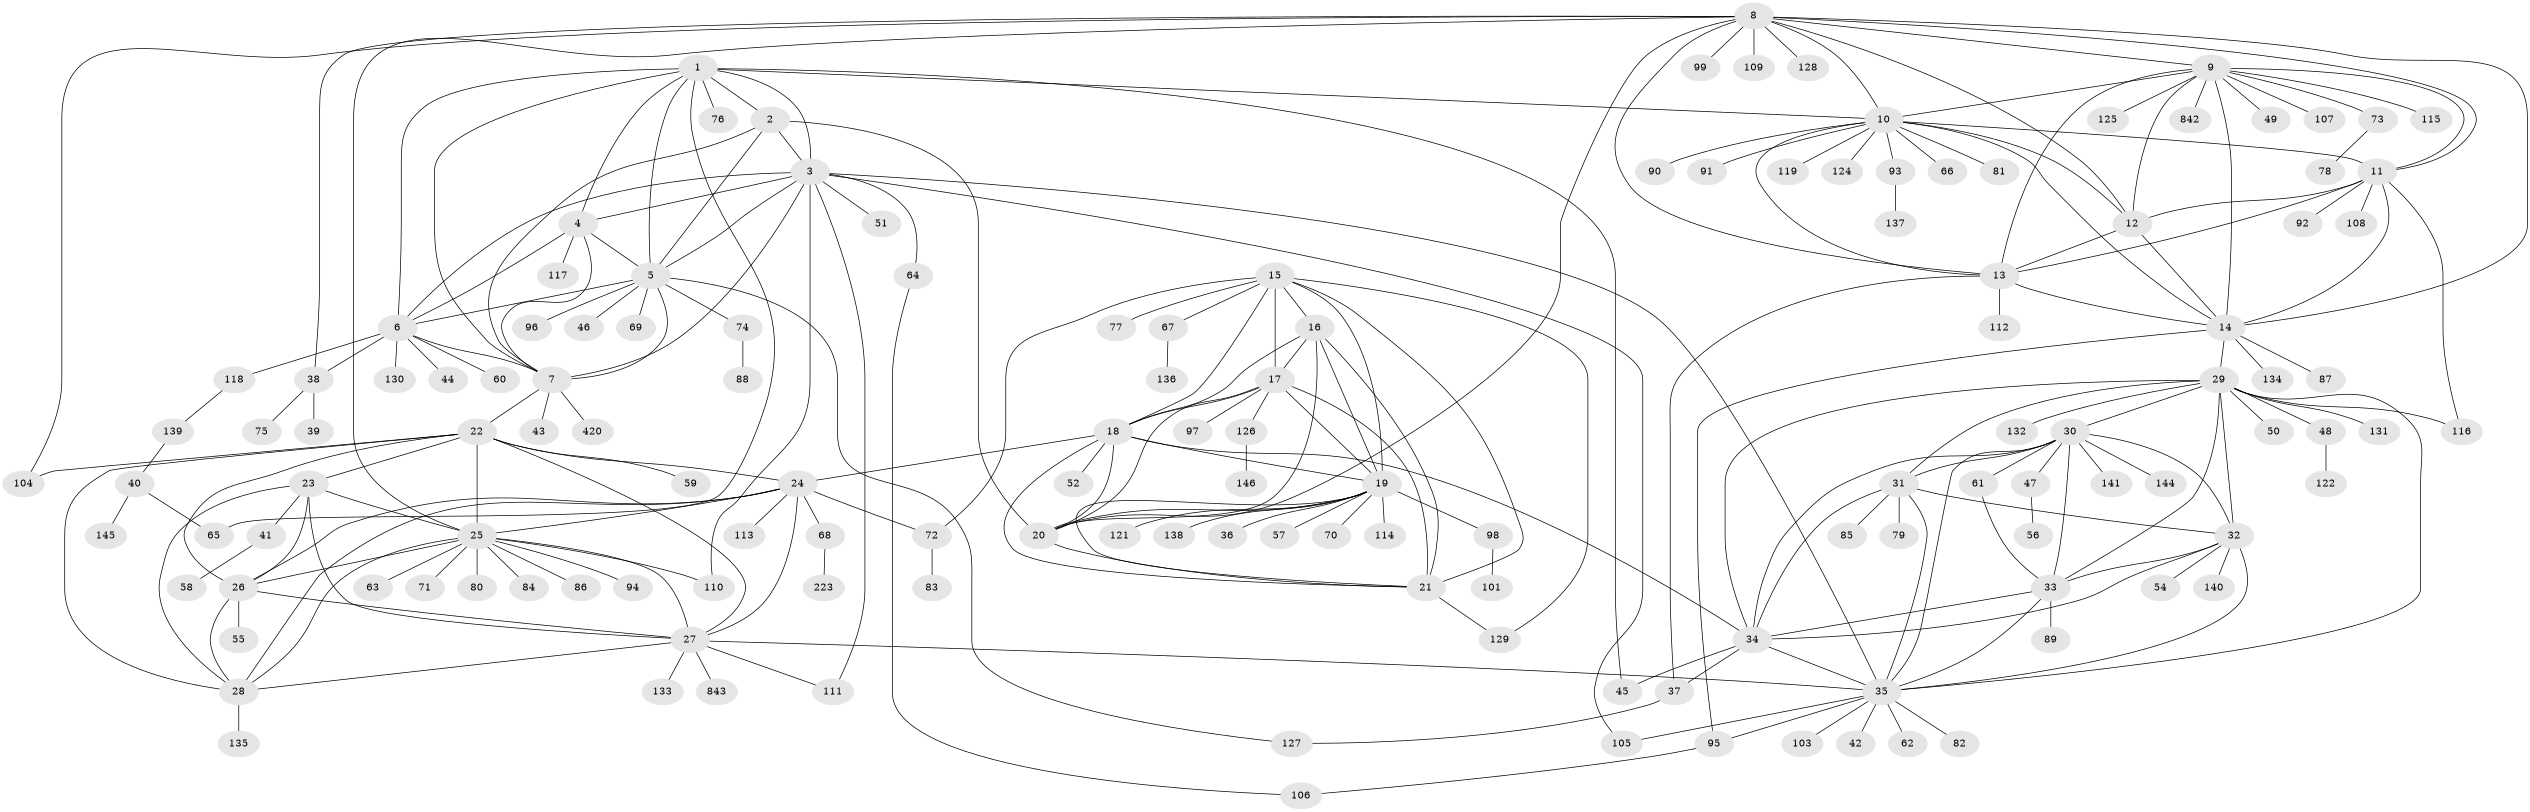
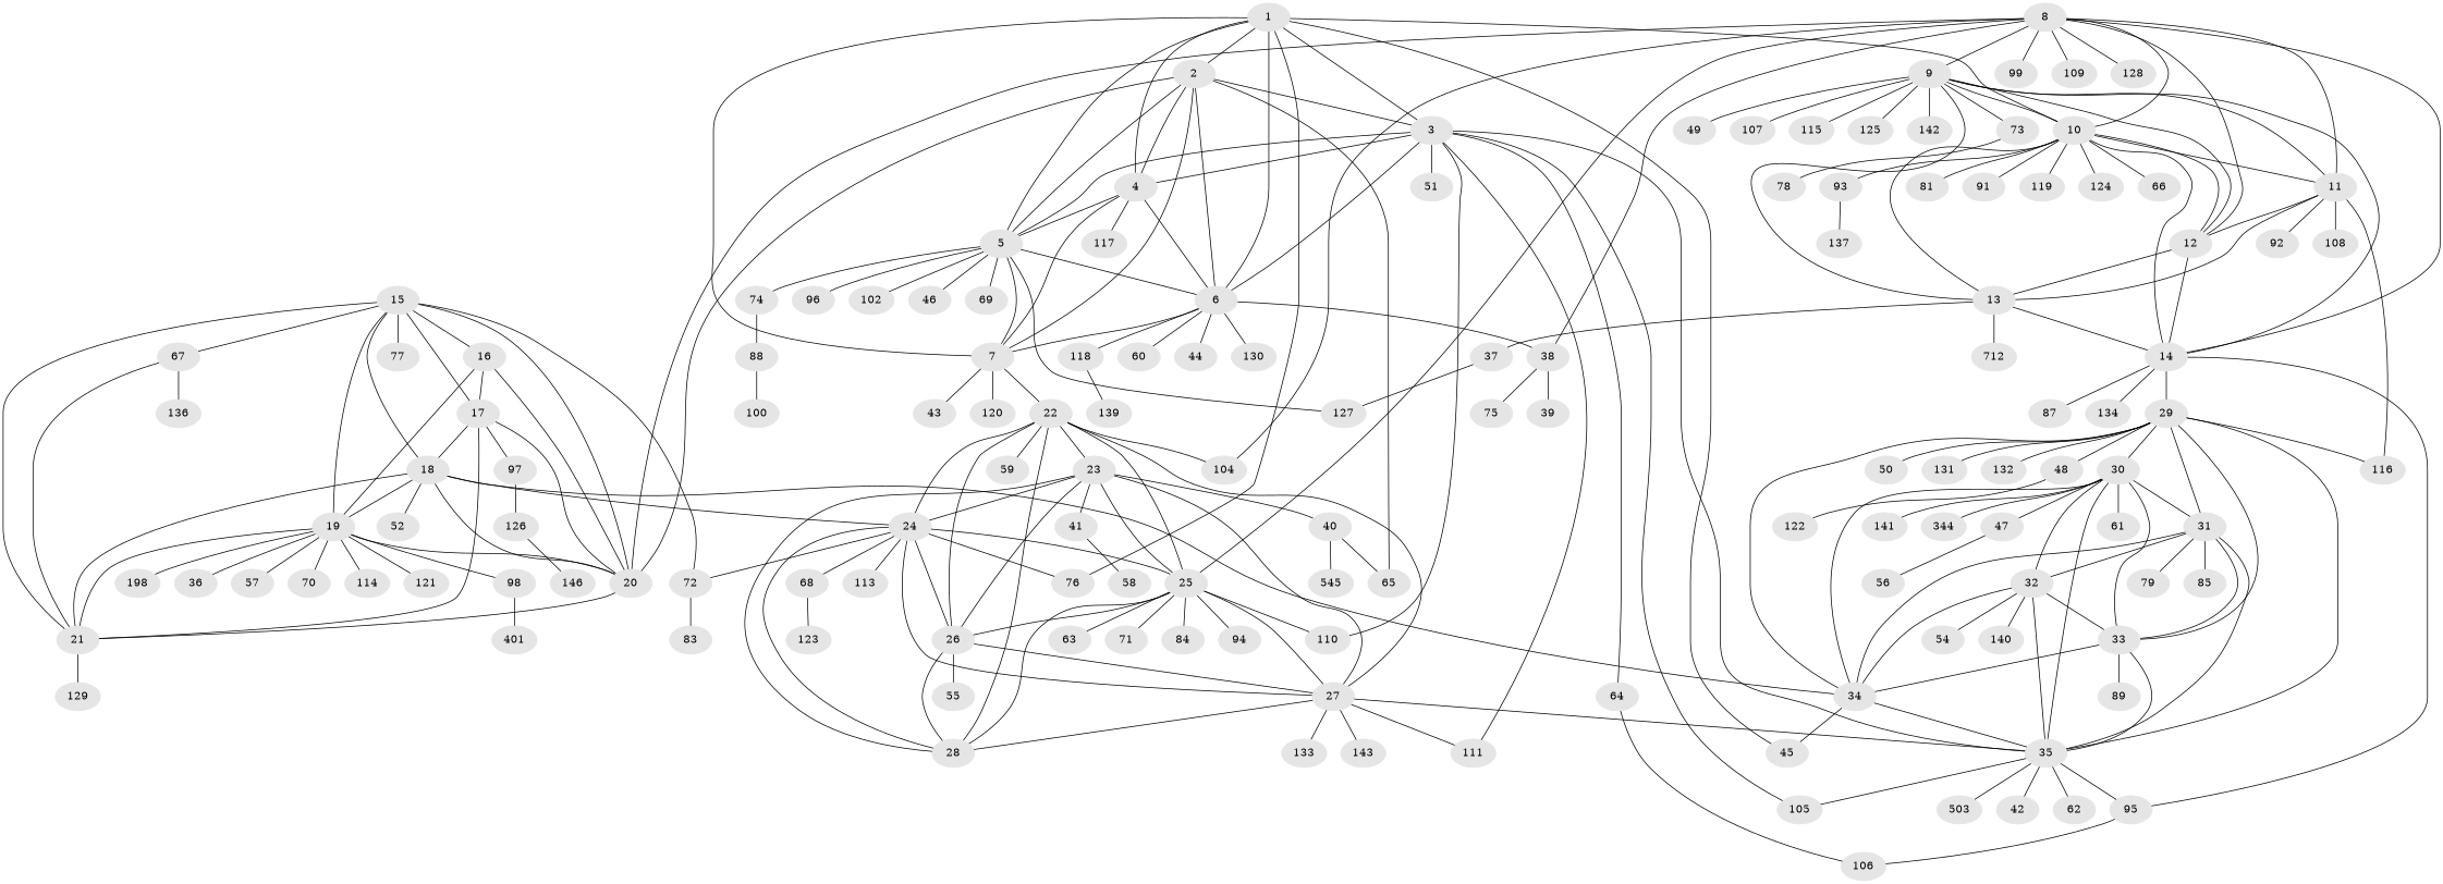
  graph {
    node [color=gray90 style=filled]
    1
    2
    3
    4
    5
    6
    7
    10
    45
    65
    76
    20
    35
    51
    64
    105
    110
    111
    117
    46
    69
    74
    96
+   102
    127
    38
    44
    60
    118
    130
    22
    43
-   120 [label=420]
+   120
    11
    12
    13
    14
    66
    81
-   90
    91
    93
    119
    124
    21
    95
    42
    62
-   82
-   103
+   103 [label=503]
    106
    88
    39
    75
    139
    25
    104
    24
    23
    26
    27
    28
    59
    8
    9
    99
    109
    128
    49
    73
    107
    115
    125
-   142 [label=842]
+   142
    92
    108
    116
    37
-   112
+   112 [label=712]
    29
    87
    134
    63
    71
-   80
    84
-   86
    94
    78
    137
    34
    30
    31
    32
    33
    48
    50
    131
    132
    15
    16
    17
    18
    19
    67
    72
    77
    97
    126
    52
    36
    57
    70
    98
    114
    121
-   138
+   138 [label=198]
    129
    136
    83
    146
    68
    113
-   101
+   101 [label=401]
    40
    41
    55
    133
-   143 [label=843]
-   135
-   145
+   143
+   145 [label=545]
    58
-   123 [label=223]
+   123
    47
    61
    141
-   144
+   144 [label=344]
    79
    85
    54
    140
    89
    122
    56
+   100
    1 -- 2
    1 -- 3
    1 -- 4
    1 -- 5
    1 -- 6
    1 -- 7
    1 -- 10
    1 -- 45
-   1 -- 65
+   2 -- 65
    1 -- 76
    2 -- 3
+   2 -- 4
    2 -- 5
+   2 -- 6
    2 -- 7
    2 -- 20
    3 -- 4
    3 -- 5
    3 -- 6
-   3 -- 7
    3 -- 35
    3 -- 51
    3 -- 64
    3 -- 105
    3 -- 110
    3 -- 111
    4 -- 5
    4 -- 6
    4 -- 7
    4 -- 117
    5 -- 6
    5 -- 7
    5 -- 46
    5 -- 69
    5 -- 74
    5 -- 96
+   5 -- 102
    5 -- 127
    6 -- 7
    6 -- 38
    6 -- 44
    6 -- 60
    6 -- 118
    6 -- 130
    7 -- 22
    7 -- 43
    7 -- 120
    10 -- 11
    10 -- 12
    10 -- 13
    10 -- 14
    10 -- 66
    10 -- 81
-   10 -- 90
    10 -- 91
    10 -- 93
    10 -- 119
    10 -- 124
    20 -- 21
    35 -- 105
    35 -- 95
    35 -- 42
    35 -- 62
-   35 -- 82
    35 -- 103
    64 -- 106
    74 -- 88
    38 -- 39
    38 -- 75
    118 -- 139
    22 -- 25
    22 -- 104
    22 -- 24
    22 -- 23
    22 -- 26
    22 -- 27
    22 -- 28
    22 -- 59
    11 -- 12
    11 -- 13
-   11 -- 14
    11 -- 92
    11 -- 108
    11 -- 116
    12 -- 13
    12 -- 14
    13 -- 14
    13 -- 37
    13 -- 112
    14 -- 95
    14 -- 29
    14 -- 87
    14 -- 134
    93 -- 137
    21 -- 129
    95 -- 106
+   88 -- 100
    25 -- 110
    25 -- 26
    25 -- 27
    25 -- 28
    25 -- 63
    25 -- 71
-   25 -- 80
    25 -- 84
-   25 -- 86
    25 -- 94
+   24 -- 76
    24 -- 25
    24 -- 26
    24 -- 27
    24 -- 28
    24 -- 72
    24 -- 68
    24 -- 113
    23 -- 25
+   23 -- 24
    23 -- 26
    23 -- 27
    23 -- 28
-   139 -- 40
+   23 -- 40
    23 -- 41
    26 -- 27
    26 -- 28
    26 -- 55
    27 -- 35
    27 -- 111
    27 -- 28
    27 -- 133
    27 -- 143
-   28 -- 135
    8 -- 10
    8 -- 20
    8 -- 38
    8 -- 11
    8 -- 12
-   8 -- 13
    8 -- 14
    8 -- 25
    8 -- 104
    8 -- 9
    8 -- 99
    8 -- 109
    8 -- 128
    9 -- 10
    9 -- 11
    9 -- 12
    9 -- 13
    9 -- 14
    9 -- 49
    9 -- 73
    9 -- 107
    9 -- 115
    9 -- 125
    9 -- 142
    73 -- 78
    37 -- 127
    29 -- 35
    29 -- 116
    29 -- 34
    29 -- 30
    29 -- 31
-   29 -- 32
    29 -- 33
    29 -- 48
    29 -- 50
    29 -- 131
    29 -- 132
    34 -- 45
    34 -- 35
-   34 -- 37
    30 -- 35
    30 -- 34
    30 -- 31
    30 -- 32
    30 -- 33
    30 -- 47
    30 -- 61
    30 -- 141
    30 -- 144
    31 -- 35
    31 -- 34
    31 -- 32
-   61 -- 33
+   31 -- 33
    31 -- 79
    31 -- 85
    32 -- 35
    32 -- 34
    32 -- 33
    32 -- 54
    32 -- 140
    33 -- 35
    33 -- 34
    33 -- 89
    48 -- 122
-   15 -- 129
+   15 -- 20
    15 -- 21
    15 -- 16
    15 -- 17
    15 -- 18
    15 -- 19
    15 -- 67
    15 -- 72
    15 -- 77
    16 -- 20
-   16 -- 21
+   67 -- 21
    16 -- 17
-   16 -- 18
    16 -- 19
    17 -- 20
    17 -- 21
    17 -- 18
-   17 -- 19
    17 -- 97
-   17 -- 126
+   97 -- 126
    18 -- 20
    18 -- 21
    18 -- 24
    18 -- 34
    18 -- 19
    18 -- 52
    19 -- 20
    19 -- 21
    19 -- 36
    19 -- 57
    19 -- 70
    19 -- 98
    19 -- 114
    19 -- 121
    19 -- 138
    67 -- 136
    72 -- 83
    126 -- 146
    98 -- 101
    68 -- 123
    40 -- 65
    40 -- 145
    41 -- 58
    47 -- 56
  }
